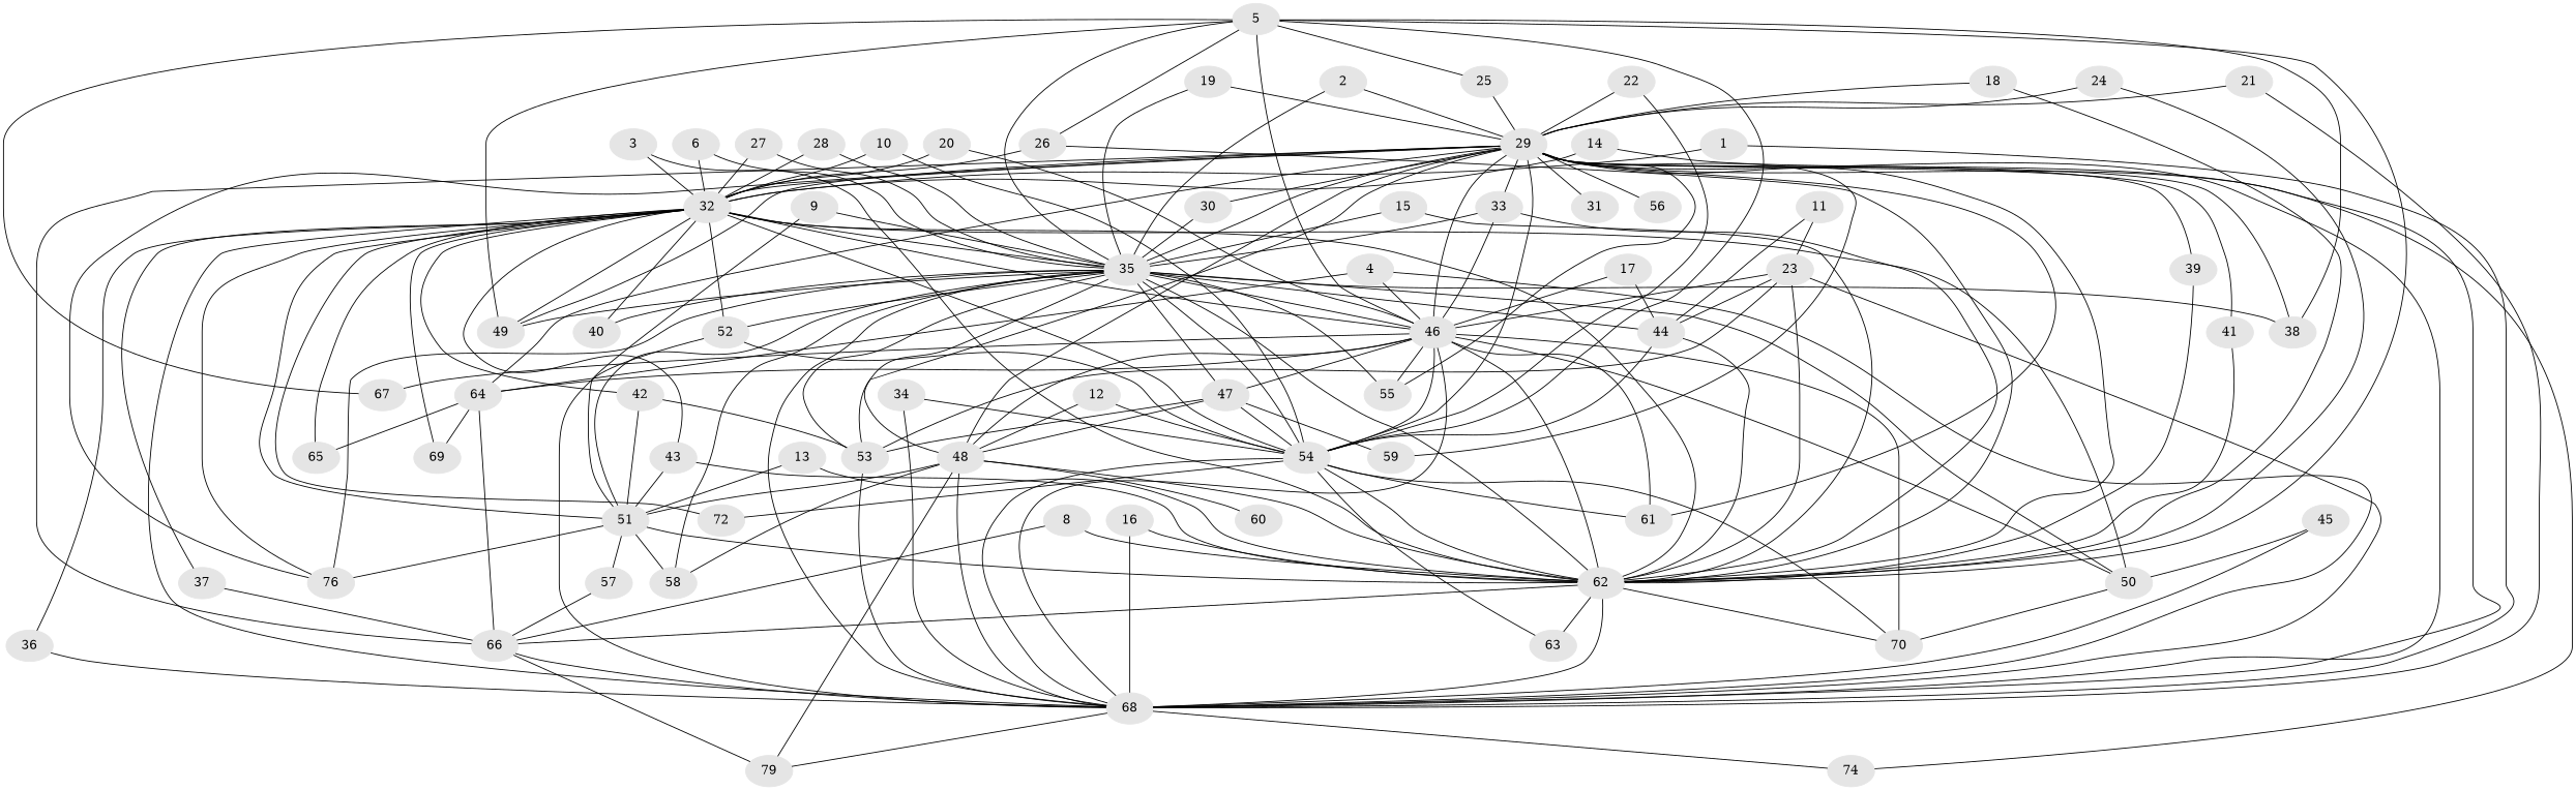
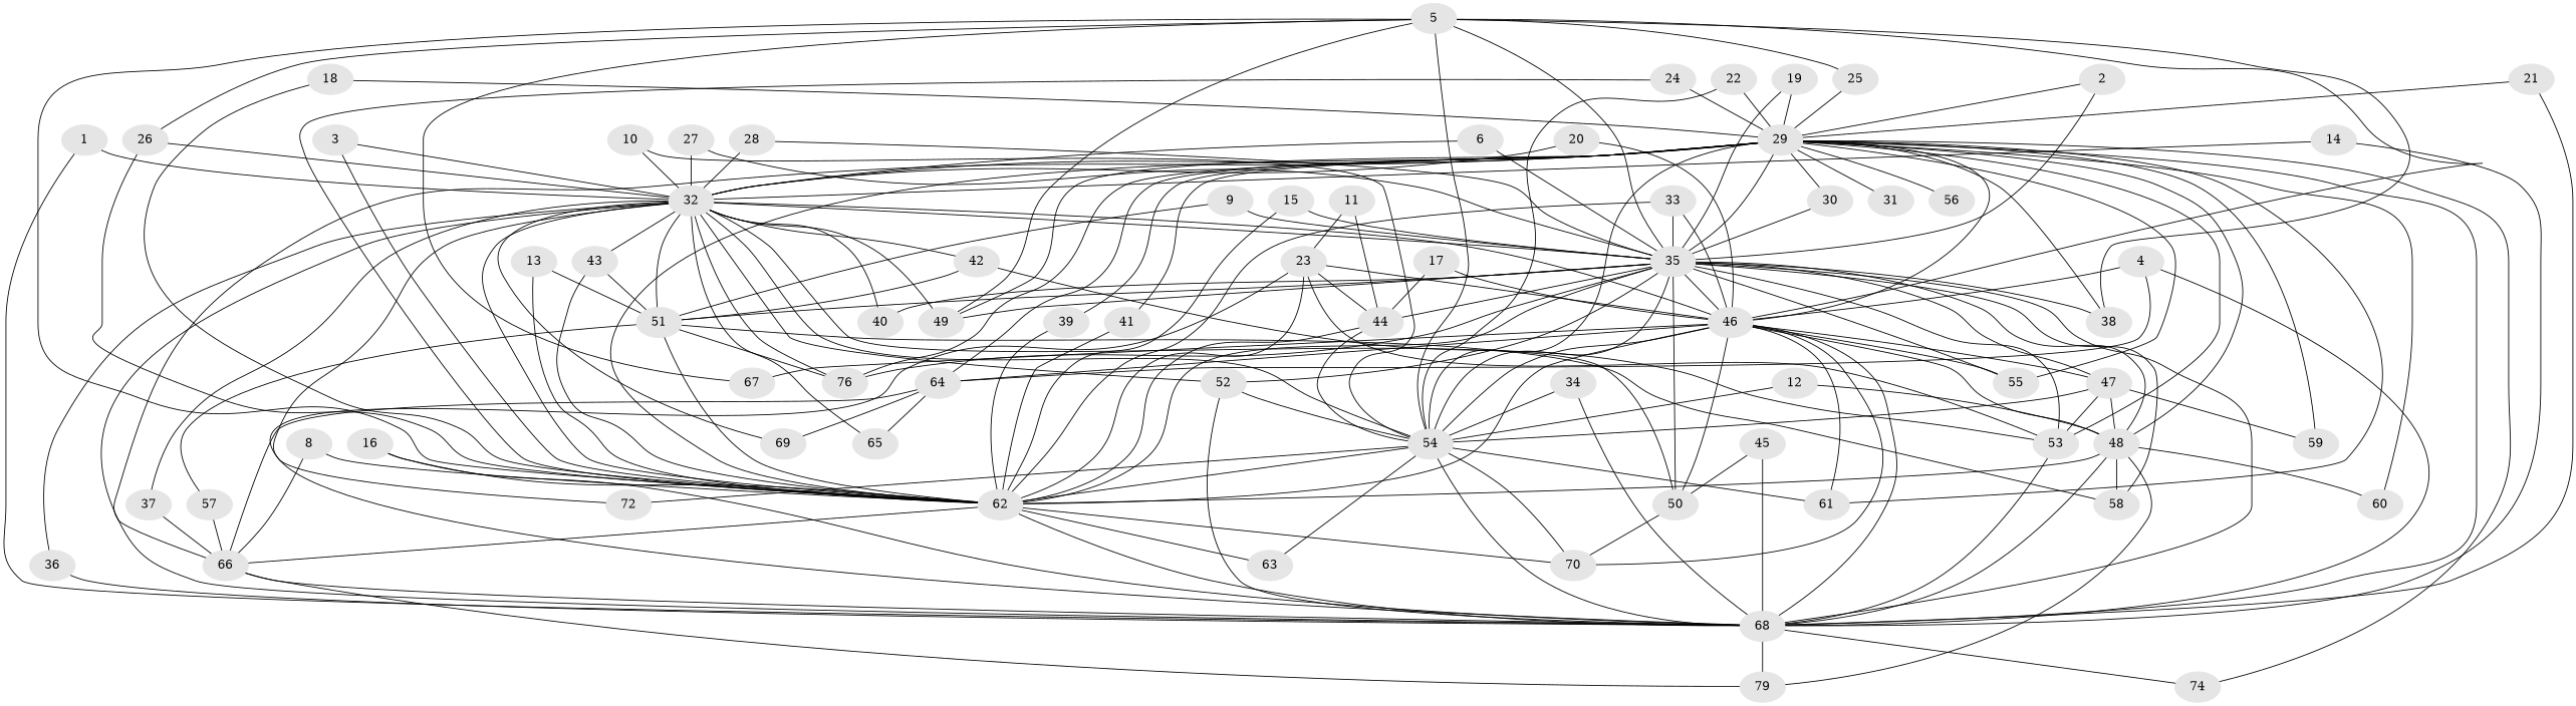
  graph {
    node [color=gray90 style=filled]
    edge [weight=1.0]
    1
    32
    68
    35
    62
    46
    49
    54
    51
    n10 [label=76]
    36
    37
    40
    42
    43
    50
    52
    65
    69
    72
    74
    n22 [label=79]
    2
    29
    64
    38
    66
    48
    53
    30
    31
    39
    41
    55
    56
    59
    60
    61
    44
    47
    58
    3
    70
    63
    4
    67
    5
    25
    26
    6
    8
    9
    57
    10
    11
    23
    12
    13
    14
    15
    16
    17
    18
    19
    20
    21
    22
    24
    27
    28
    33
    34
    45
    1 -- 32
    1 -- 68
    32 -- 68
    32 -- 35 [weight=2.0]
    32 -- 62 [weight=2.0]
    32 -- 46
    32 -- 49
    32 -- 54
    32 -- 51
    32 -- n10
    32 -- 36
    32 -- 37
    32 -- 40
    32 -- 42
    32 -- 43
    32 -- 50
    32 -- 52
    32 -- 65
    32 -- 69
    32 -- 72
    68 -- 74
    68 -- n22
    35 -- 68 [weight=2.0]
    35 -- 62 [weight=4.0]
    35 -- 46 [weight=4.0]
    35 -- 49 [weight=2.0]
    35 -- 54 [weight=3.0]
    35 -- 51
    35 -- n10
    35 -- 40
    35 -- 50
    35 -- 52
    35 -- 38 [weight=2.0]
    35 -- 48
    35 -- 53
    35 -- 55 [weight=2.0]
    35 -- 44
    35 -- 47
    35 -- 58
    62 -- 68 [weight=2.0]
    62 -- 66
    62 -- 70
    62 -- 63 [weight=2.0]
    46 -- 68
    46 -- 62 [weight=2.0]
    46 -- 54
    46 -- 50
    46 -- 64 [weight=2.0]
    46 -- 48
    46 -- 55
    46 -- 61
    46 -- 47
    46 -- 70
    46 -- 67
    54 -- 68
    54 -- 62 [weight=2.0]
    54 -- 72
    54 -- 61
    54 -- 70
    54 -- 63
    51 -- 62 [weight=2.0]
    51 -- n10
    51 -- 58
    51 -- 57
    36 -- 68
    37 -- 66
    42 -- 51
    42 -- 53
    43 -- 62 [weight=2.0]
    43 -- 51
    50 -- 70 [weight=2.0]
    52 -- 68
    52 -- 54
    2 -- 35
    2 -- 29
    29 -- 32 [weight=3.0]
    29 -- 68 [weight=2.0]
    29 -- 35 [weight=4.0]
    29 -- 62 [weight=4.0]
    29 -- 46 [weight=2.0]
    29 -- 49
    29 -- 54 [weight=2.0]
    29 -- n10
    29 -- 74
    29 -- 64
    29 -- 38
    29 -- 66 [weight=3.0]
    29 -- 48
    29 -- 53 [weight=2.0]
    29 -- 30
    29 -- 31 [weight=2.0]
    29 -- 39
    29 -- 41
    29 -- 55
    29 -- 56 [weight=2.0]
    29 -- 59 [weight=2.0]
-   29 -- 33
+   29 -- 60
    29 -- 61
    64 -- 65
    64 -- 69
    64 -- 66
    66 -- 68
    66 -- n22
    48 -- 68
    48 -- 62
-   48 -- 51
    48 -- n22
    48 -- 60
    48 -- 58
    53 -- 68
    30 -- 35
    39 -- 62
    41 -- 62
    44 -- 62
    44 -- 54
    47 -- 54
    47 -- 48
    47 -- 53
    47 -- 59
    3 -- 32
    3 -- 62
    4 -- 68
    4 -- 46
    4 -- 64
    5 -- 35 [weight=2.0]
    5 -- 62 [weight=2.0]
    5 -- 46
    5 -- 49
    5 -- 54
    5 -- 38
    5 -- 67
    5 -- 25
    5 -- 26
    25 -- 29
    26 -- 32
    26 -- 62
    6 -- 32
    6 -- 35
    8 -- 62
    8 -- 66
    9 -- 35
    9 -- 51
    57 -- 66
    10 -- 32
    10 -- 54
    11 -- 44
    11 -- 23
    23 -- 68
    23 -- 62 [weight=3.0]
    23 -- 46
    23 -- 53
    23 -- 44
    12 -- 54
    12 -- 48
    13 -- 62
    13 -- 51
    14 -- 32
    14 -- 68
    15 -- 35
    15 -- 62
    16 -- 68
    16 -- 62
    17 -- 46
    17 -- 44
    18 -- 62
    18 -- 29
    19 -- 35
    19 -- 29 [weight=2.0]
    20 -- 32
    20 -- 46
    21 -- 68
    21 -- 29
    22 -- 54
    22 -- 29
    24 -- 62
    24 -- 29
    27 -- 32
    27 -- 35
    28 -- 32
    28 -- 35
    33 -- 35 [weight=2.0]
    33 -- 62
    33 -- 46
    34 -- 68
    34 -- 54
    45 -- 68 [weight=2.0]
    45 -- 50
  }
